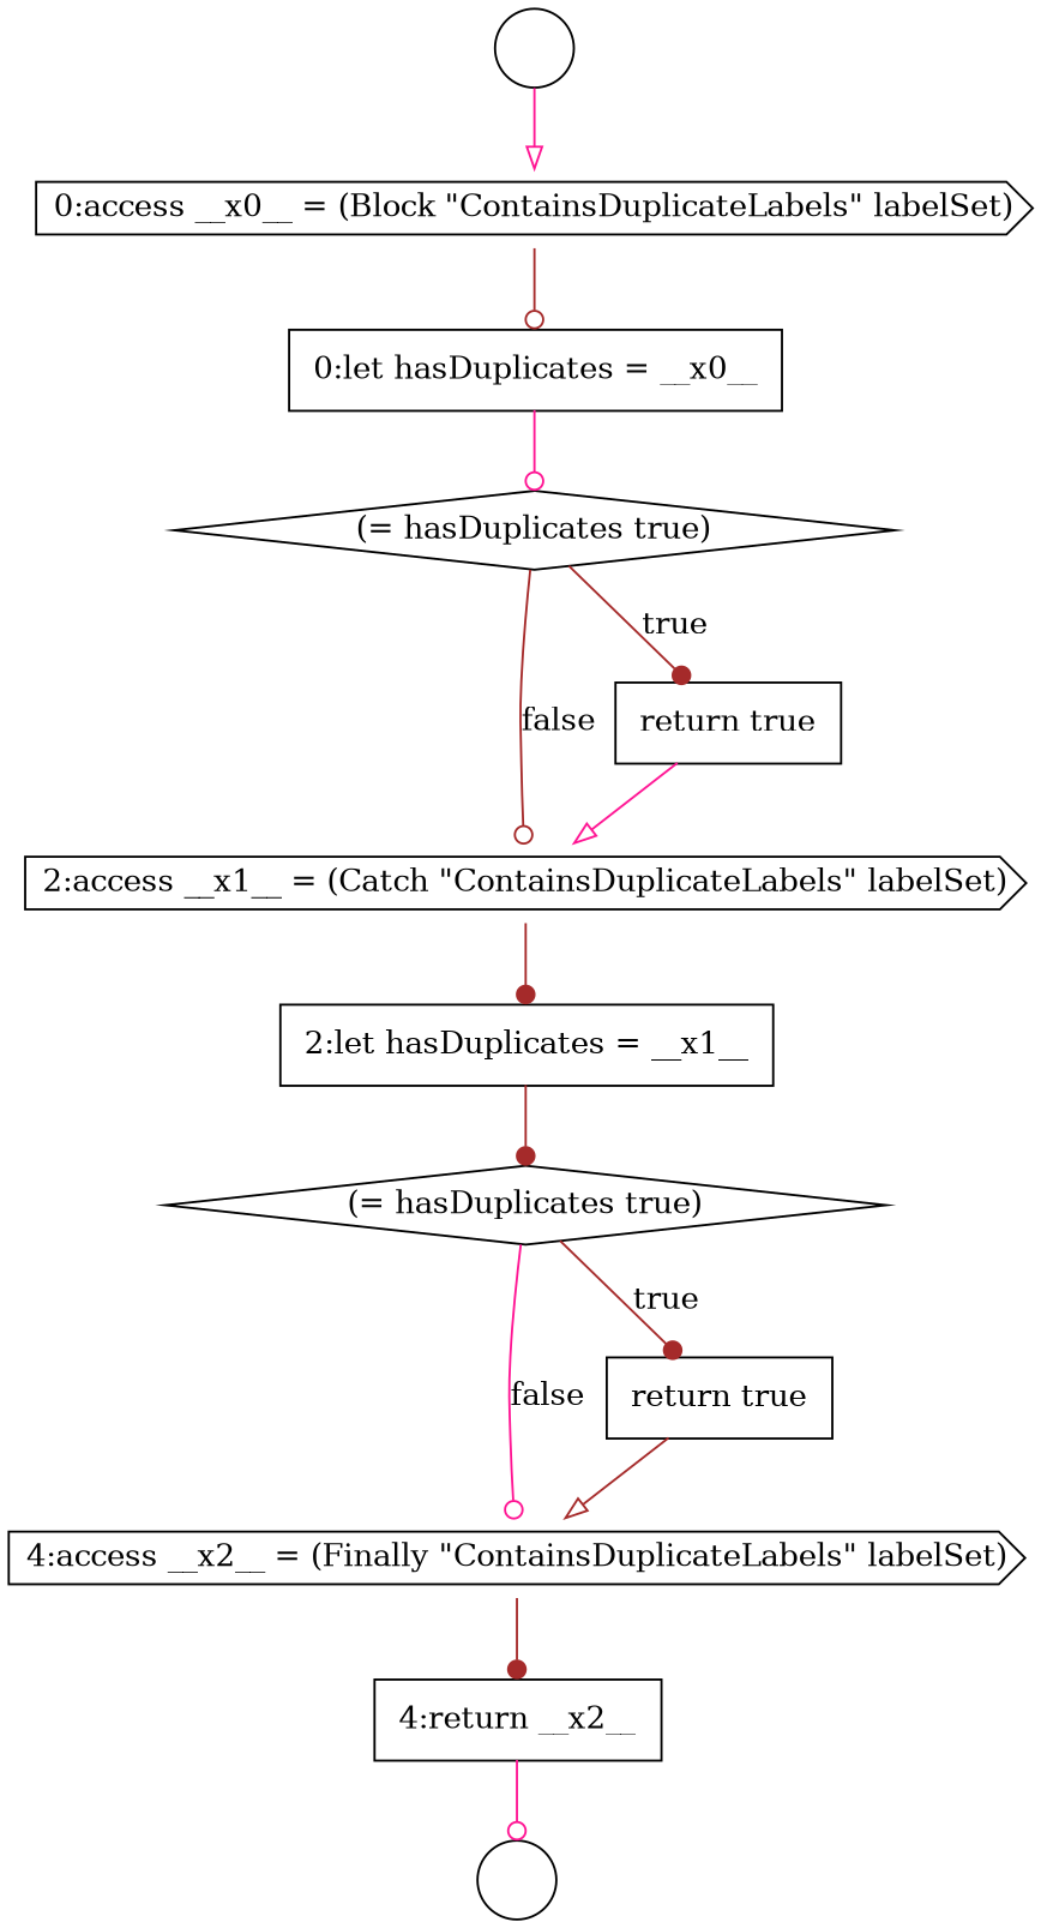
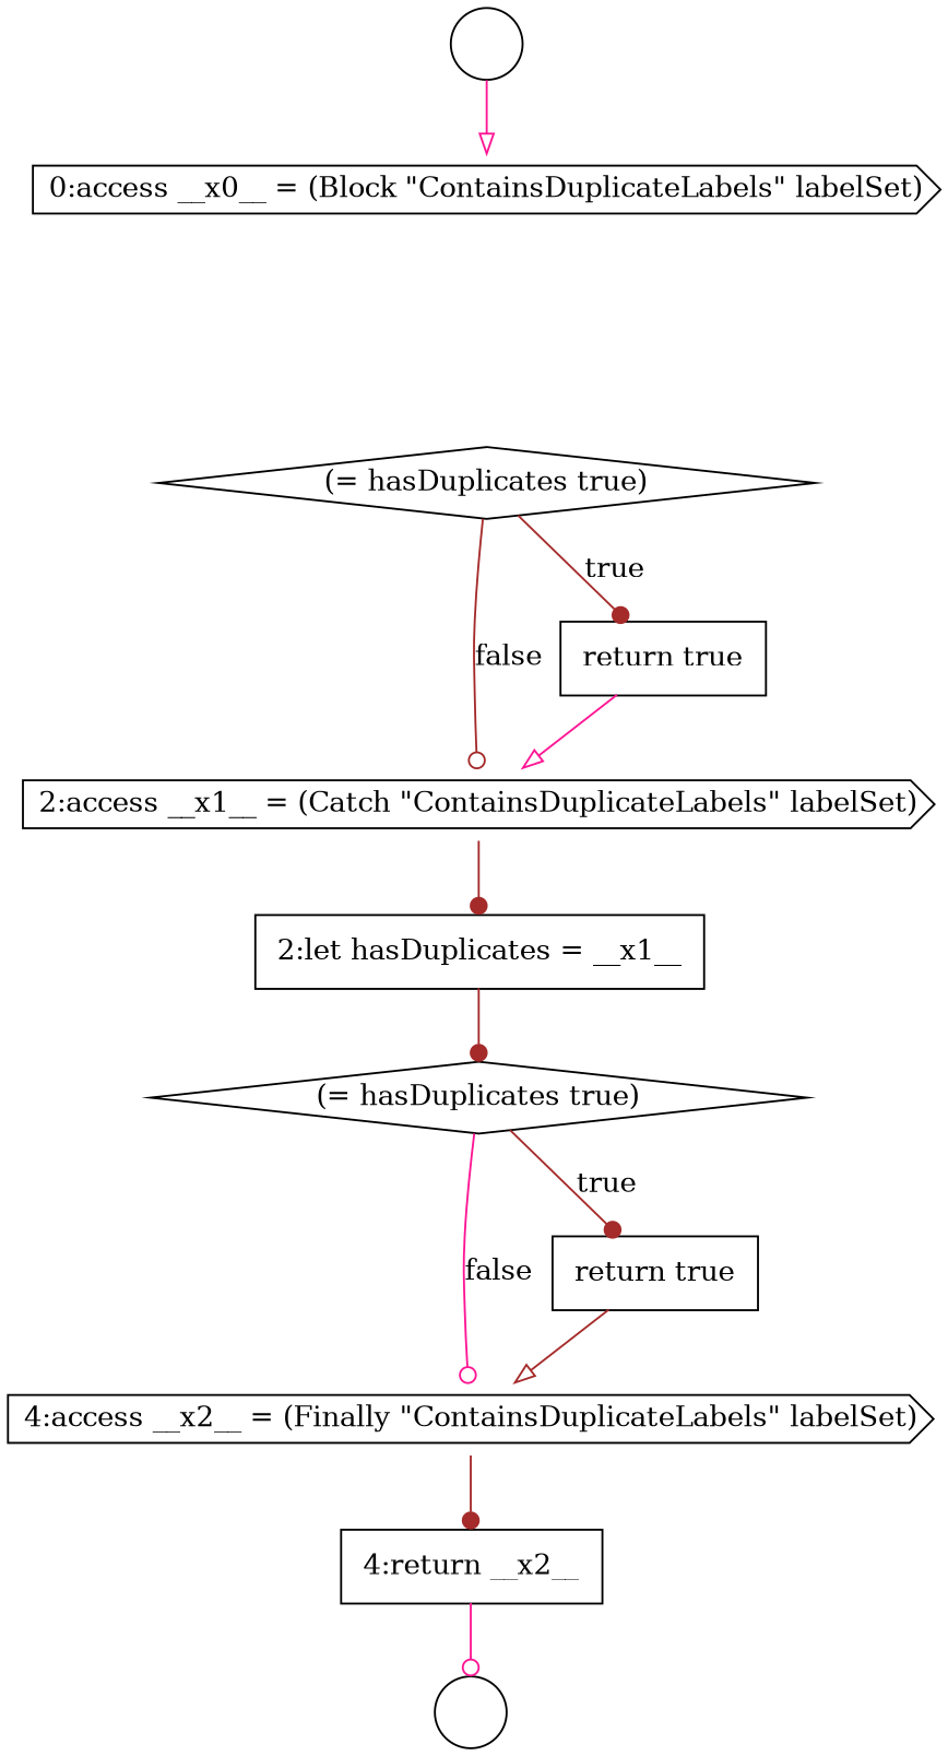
  digraph {
    node [color=black fillcolor=white shape=none style=filled]
    edge [color=brown arrowhead=odot]
    n1 [label=<<font color="black">     <table border="0" cellborder="1" cellspacing="0" cellpadding="10">       <tr><td align="left">4:return __x2__</td></tr>     </table>   </font>> margin=0]
    n2 [label=" " shape=circle]
    n3 [label=<<font color="black">     <table border="0" cellborder="1" cellspacing="0" cellpadding="10">       <tr><td align="left">2:let hasDuplicates = __x1__</td></tr>     </table>   </font>> margin=0]
    n4 [label=<<font color="black">(= hasDuplicates true)</font>> shape=diamond]
    n5 [label=<<font color="black">0:access __x0__ = (Block &quot;ContainsDuplicateLabels&quot; labelSet)</font>> shape=cds]
-   n6 [label=<<font color="black">     <table border="0" cellborder="1" cellspacing="0" cellpadding="10">       <tr><td align="left">0:let hasDuplicates = __x0__</td></tr>     </table>   </font>> margin=0]
    n7 [label=<<font color="black">4:access __x2__ = (Finally &quot;ContainsDuplicateLabels&quot; labelSet)</font>> shape=cds]
    n8 [label=<<font color="black">2:access __x1__ = (Catch &quot;ContainsDuplicateLabels&quot; labelSet)</font>> shape=cds]
    n9 [label=<<font color="black">(= hasDuplicates true)</font>> shape=diamond]
    n10 [label=" " shape=circle]
    n11 [label=<<font color="black">     <table border="0" cellborder="1" cellspacing="0" cellpadding="10">       <tr><td align="left">return true</td></tr>     </table>   </font>> margin=0]
    n12 [label=<<font color="black">     <table border="0" cellborder="1" cellspacing="0" cellpadding="10">       <tr><td align="left">return true</td></tr>     </table>   </font>> margin=0]
    n1 -> n2 [color=deeppink]
    n3 -> n4 [arrowhead=dot]
    n4 -> n7 [color=deeppink label=<<font color="black">false</font>>]
    n4 -> n12 [label=<<font color="black">true</font>> arrowhead=dot]
-   n5 -> n6
-   n6 -> n9 [color=deeppink]
    n7 -> n1 [arrowhead=dot]
    n8 -> n3 [arrowhead=dot]
    n9 -> n8 [label=<<font color="black">false</font>>]
    n9 -> n11 [label=<<font color="black">true</font>> arrowhead=dot]
    n10 -> n5 [color=deeppink arrowhead=onormal]
    n11 -> n8 [color=deeppink arrowhead=onormal]
    n12 -> n7 [arrowhead=onormal]
  }
